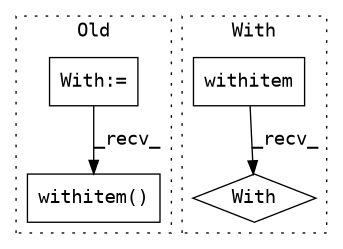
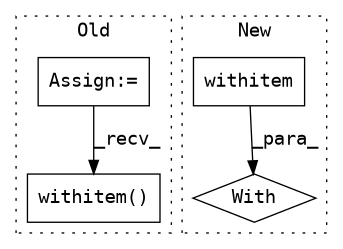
  digraph {
    fontname="DejaVu Sans Mono"
    node [fontname="DejaVu Sans Mono" shape=box]
    edge [fontname="DejaVu Sans Mono"]
    n1 [a=75 l=9 label="withitem()" s=1792]
-   n2 [a=68 l=3 label="With:=" s=1726]
+   n2 [a=68 l=3 label="Assign:=" s=1726]
    n3 [a=49 l=4 label=withitem s=1494]
    n4 [a=39 l="5,112" label=With s="1489,1498" shape=diamond]
    subgraph cluster_1 {
      label=Old
      style=dotted
      n1
      n2
    }
    subgraph cluster_2 {
-     label=With
+     label=New
      style=dotted
      n3
      n4
    }
    n2 -> n1 [label=_recv_]
-   n3 -> n4 [label=_recv_]
+   n3 -> n4 [label=_para_]
  }
